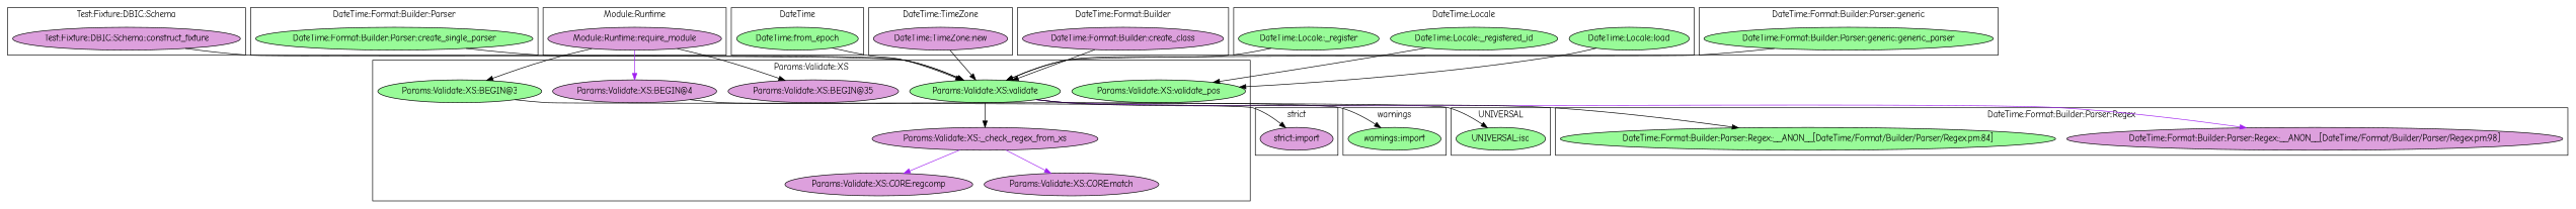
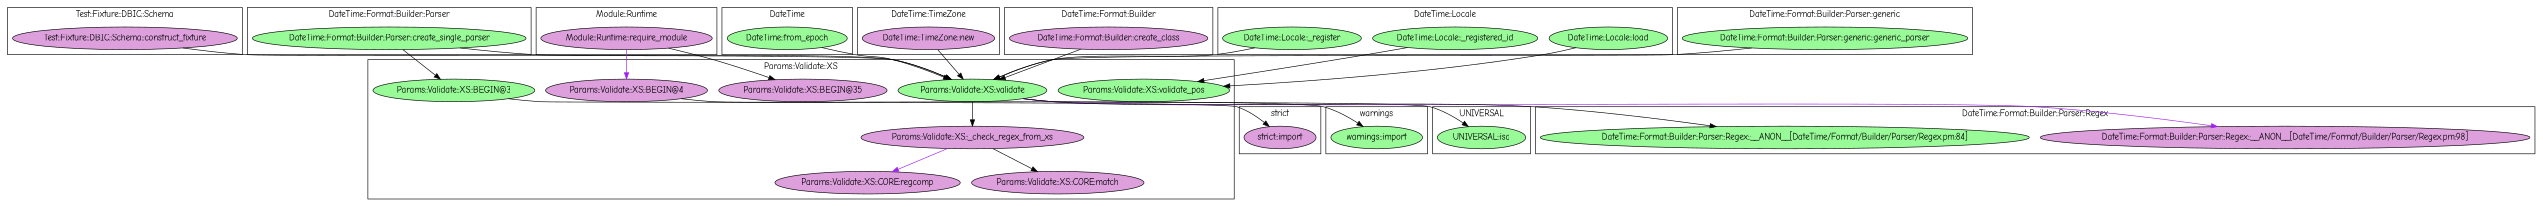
  digraph {
    fontname="Comic Neue"
    node [fillcolor=palegreen fontname="Comic Neue" style=filled]
    edge [color=black fontname="Comic Neue"]
    "UNIVERSAL::isa"
    "Test::Fixture::DBIC::Schema::construct_fixture" [fillcolor=plum]
    "DateTime::Format::Builder::Parser::create_single_parser"
    "DateTime::Format::Builder::Parser::Regex::__ANON__[DateTime/Format/Builder/Parser/Regex.pm:98]" [fillcolor=plum]
    "DateTime::Format::Builder::Parser::Regex::__ANON__[DateTime/Format/Builder/Parser/Regex.pm:84]"
    "Params::Validate::XS::BEGIN@3"
    "Params::Validate::XS::validate_pos"
    "Params::Validate::XS::BEGIN@35" [fillcolor=plum]
    "Params::Validate::XS::_check_regex_from_xs" [fillcolor=plum]
    "Params::Validate::XS::BEGIN@4" [fillcolor=plum]
    "Params::Validate::XS::validate"
    "Params::Validate::XS::CORE:regcomp" [fillcolor=plum]
    "Params::Validate::XS::CORE:match" [fillcolor=plum]
    "Module::Runtime::require_module" [fillcolor=plum]
    "DateTime::from_epoch"
    "DateTime::TimeZone::new" [fillcolor=plum]
    "warnings::import"
    "strict::import" [fillcolor=plum]
    "DateTime::Format::Builder::create_class" [fillcolor=plum]
    "DateTime::Locale::load"
    "DateTime::Locale::_registered_id"
    "DateTime::Locale::_register"
    "DateTime::Format::Builder::Parser::generic::generic_parser"
    subgraph cluster_1 {
      label=UNIVERSAL
      "UNIVERSAL::isa"
    }
    subgraph cluster_2 {
      label="Test::Fixture::DBIC::Schema"
      "Test::Fixture::DBIC::Schema::construct_fixture"
    }
    subgraph cluster_3 {
      label="DateTime::Format::Builder::Parser"
      "DateTime::Format::Builder::Parser::create_single_parser"
    }
    subgraph cluster_4 {
      label="DateTime::Format::Builder::Parser::Regex"
      "DateTime::Format::Builder::Parser::Regex::__ANON__[DateTime/Format/Builder/Parser/Regex.pm:98]"
      "DateTime::Format::Builder::Parser::Regex::__ANON__[DateTime/Format/Builder/Parser/Regex.pm:84]"
    }
    subgraph cluster_5 {
      label="Params::Validate::XS"
      "Params::Validate::XS::BEGIN@3"
      "Params::Validate::XS::validate_pos"
      "Params::Validate::XS::BEGIN@35"
      "Params::Validate::XS::_check_regex_from_xs"
      "Params::Validate::XS::BEGIN@4"
      "Params::Validate::XS::validate"
      "Params::Validate::XS::CORE:regcomp"
      "Params::Validate::XS::CORE:match"
    }
    subgraph cluster_6 {
      label="Module::Runtime"
      "Module::Runtime::require_module"
    }
    subgraph cluster_7 {
      label=DateTime
      "DateTime::from_epoch"
    }
    subgraph cluster_8 {
      label="DateTime::TimeZone"
      "DateTime::TimeZone::new"
    }
    subgraph cluster_9 {
      label=warnings
      "warnings::import"
    }
    subgraph cluster_10 {
      label="strict"
      "strict::import"
    }
    subgraph cluster_11 {
      label="DateTime::Format::Builder"
      "DateTime::Format::Builder::create_class"
    }
    subgraph cluster_12 {
      label="DateTime::Locale"
      "DateTime::Locale::load"
      "DateTime::Locale::_registered_id"
      "DateTime::Locale::_register"
    }
    subgraph cluster_13 {
      label="DateTime::Format::Builder::Parser::generic"
      "DateTime::Format::Builder::Parser::generic::generic_parser"
    }
    "Test::Fixture::DBIC::Schema::construct_fixture" -> "Params::Validate::XS::validate"
    "DateTime::Format::Builder::Parser::create_single_parser" -> "Params::Validate::XS::validate"
    "Params::Validate::XS::BEGIN@3" -> "strict::import"
    "Params::Validate::XS::_check_regex_from_xs" -> "Params::Validate::XS::CORE:regcomp" [color=purple]
-   "Params::Validate::XS::_check_regex_from_xs" -> "Params::Validate::XS::CORE:match" [color=purple]
+   "Params::Validate::XS::_check_regex_from_xs" -> "Params::Validate::XS::CORE:match"
    "Params::Validate::XS::BEGIN@4" -> "warnings::import"
    "Params::Validate::XS::validate" -> "UNIVERSAL::isa"
    "Params::Validate::XS::validate" -> "DateTime::Format::Builder::Parser::Regex::__ANON__[DateTime/Format/Builder/Parser/Regex.pm:98]" [color=purple]
    "Params::Validate::XS::validate" -> "DateTime::Format::Builder::Parser::Regex::__ANON__[DateTime/Format/Builder/Parser/Regex.pm:84]"
    "Params::Validate::XS::validate" -> "Params::Validate::XS::_check_regex_from_xs"
-   "Module::Runtime::require_module" -> "Params::Validate::XS::BEGIN@3"
+   "DateTime::Format::Builder::Parser::create_single_parser" -> "Params::Validate::XS::BEGIN@3"
    "Module::Runtime::require_module" -> "Params::Validate::XS::BEGIN@35"
    "Module::Runtime::require_module" -> "Params::Validate::XS::BEGIN@4" [color=purple]
    "DateTime::from_epoch" -> "Params::Validate::XS::validate"
    "DateTime::TimeZone::new" -> "Params::Validate::XS::validate"
    "DateTime::Format::Builder::create_class" -> "Params::Validate::XS::validate"
    "DateTime::Locale::load" -> "Params::Validate::XS::validate_pos"
    "DateTime::Locale::_registered_id" -> "Params::Validate::XS::validate_pos"
    "DateTime::Locale::_register" -> "Params::Validate::XS::validate"
    "DateTime::Format::Builder::Parser::generic::generic_parser" -> "Params::Validate::XS::validate"
  }
